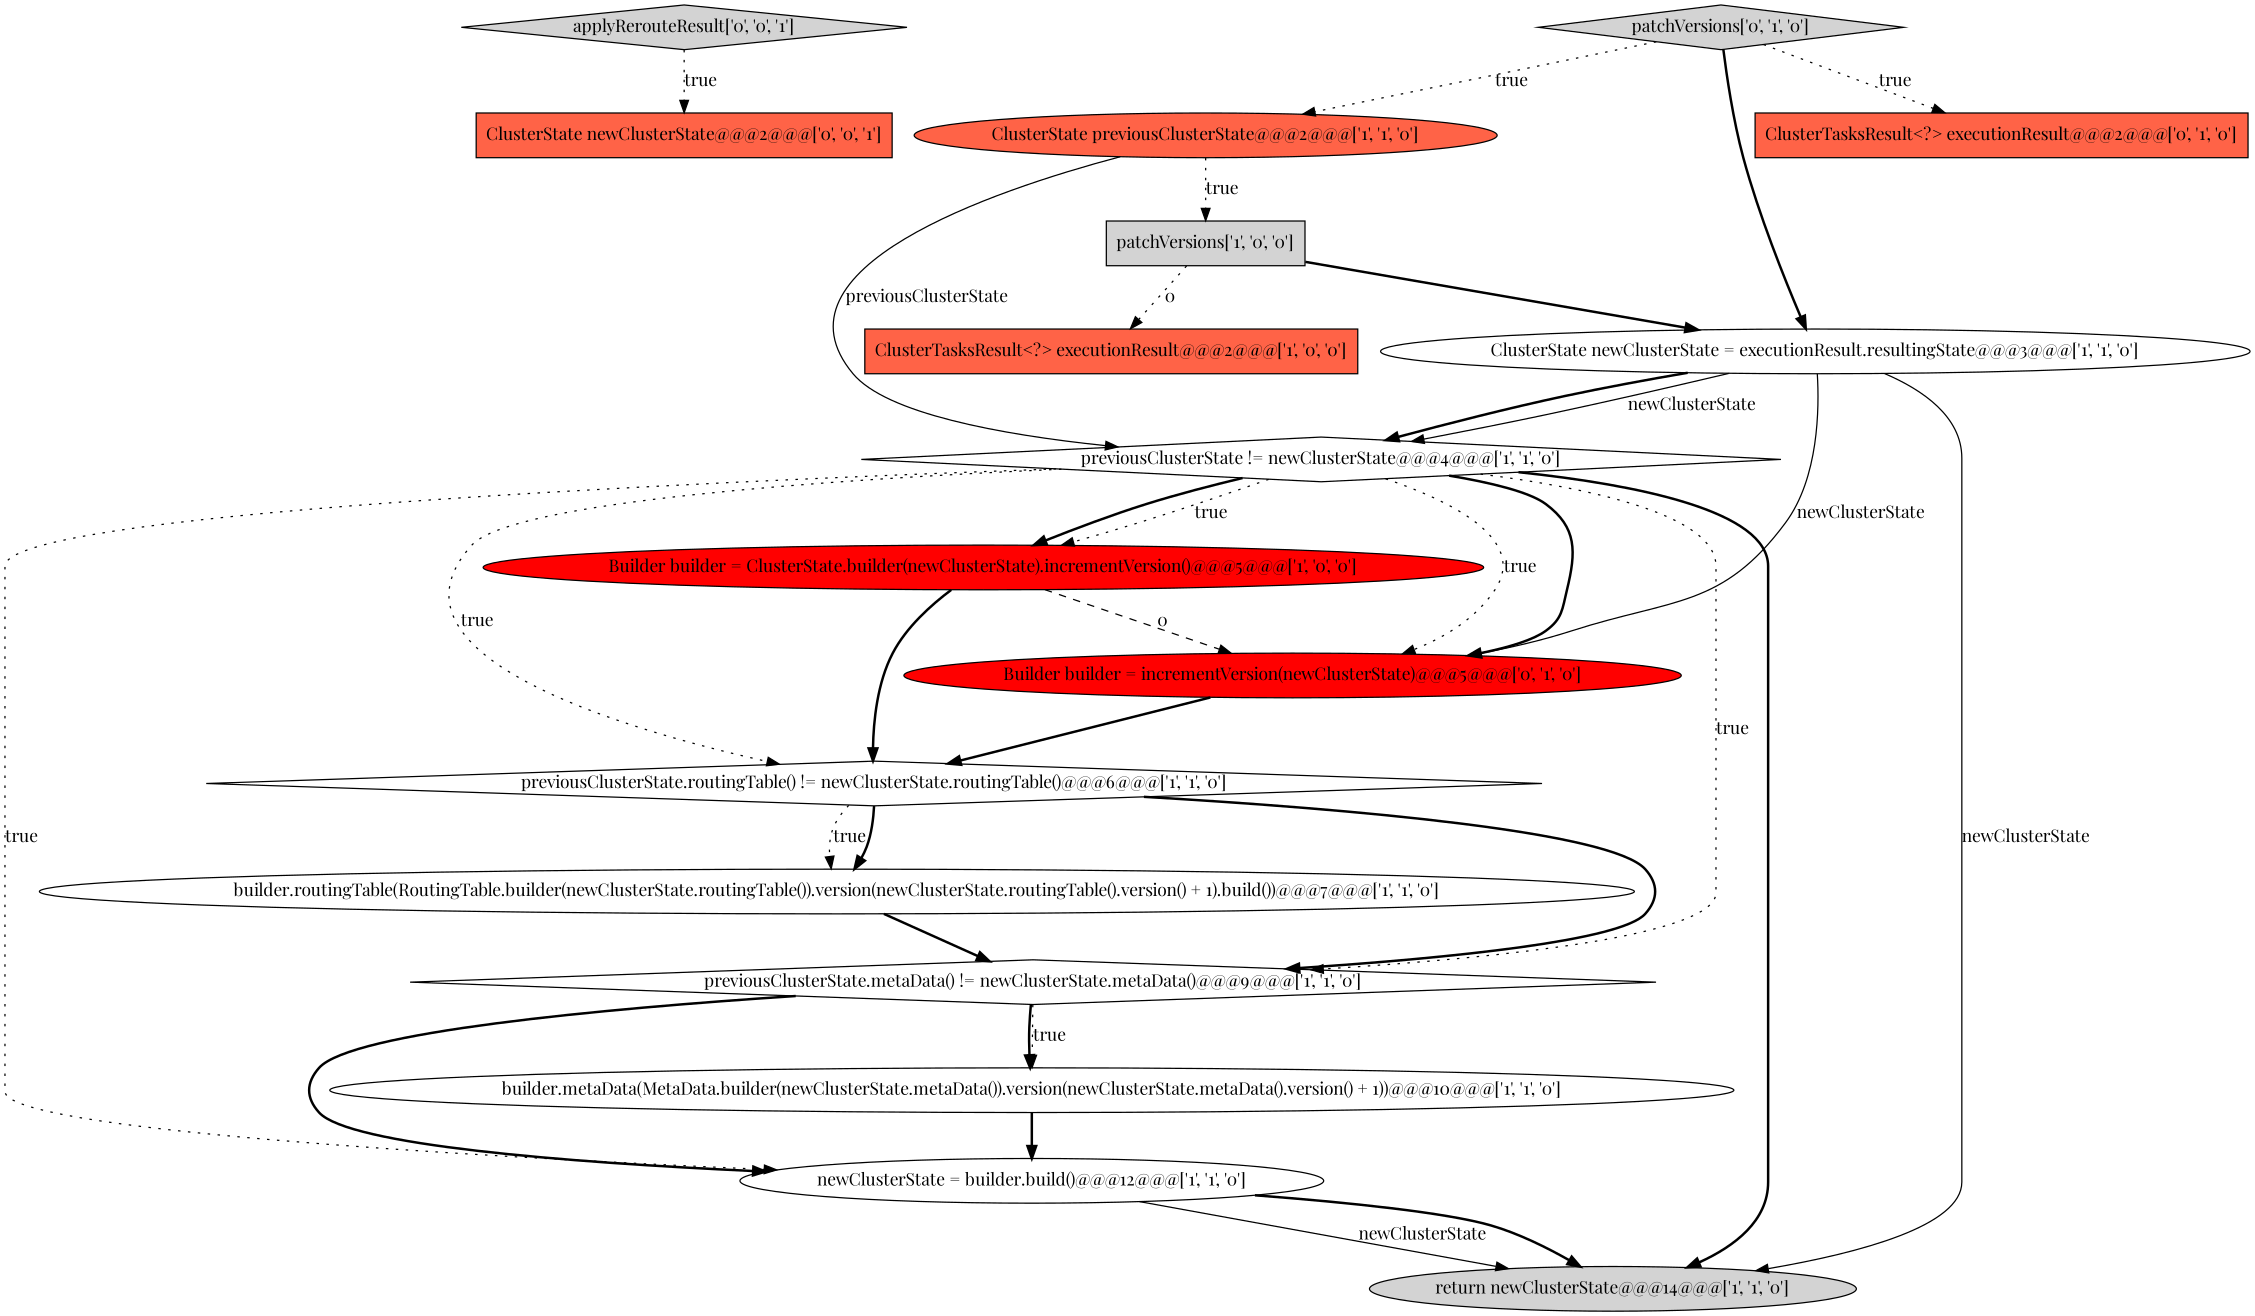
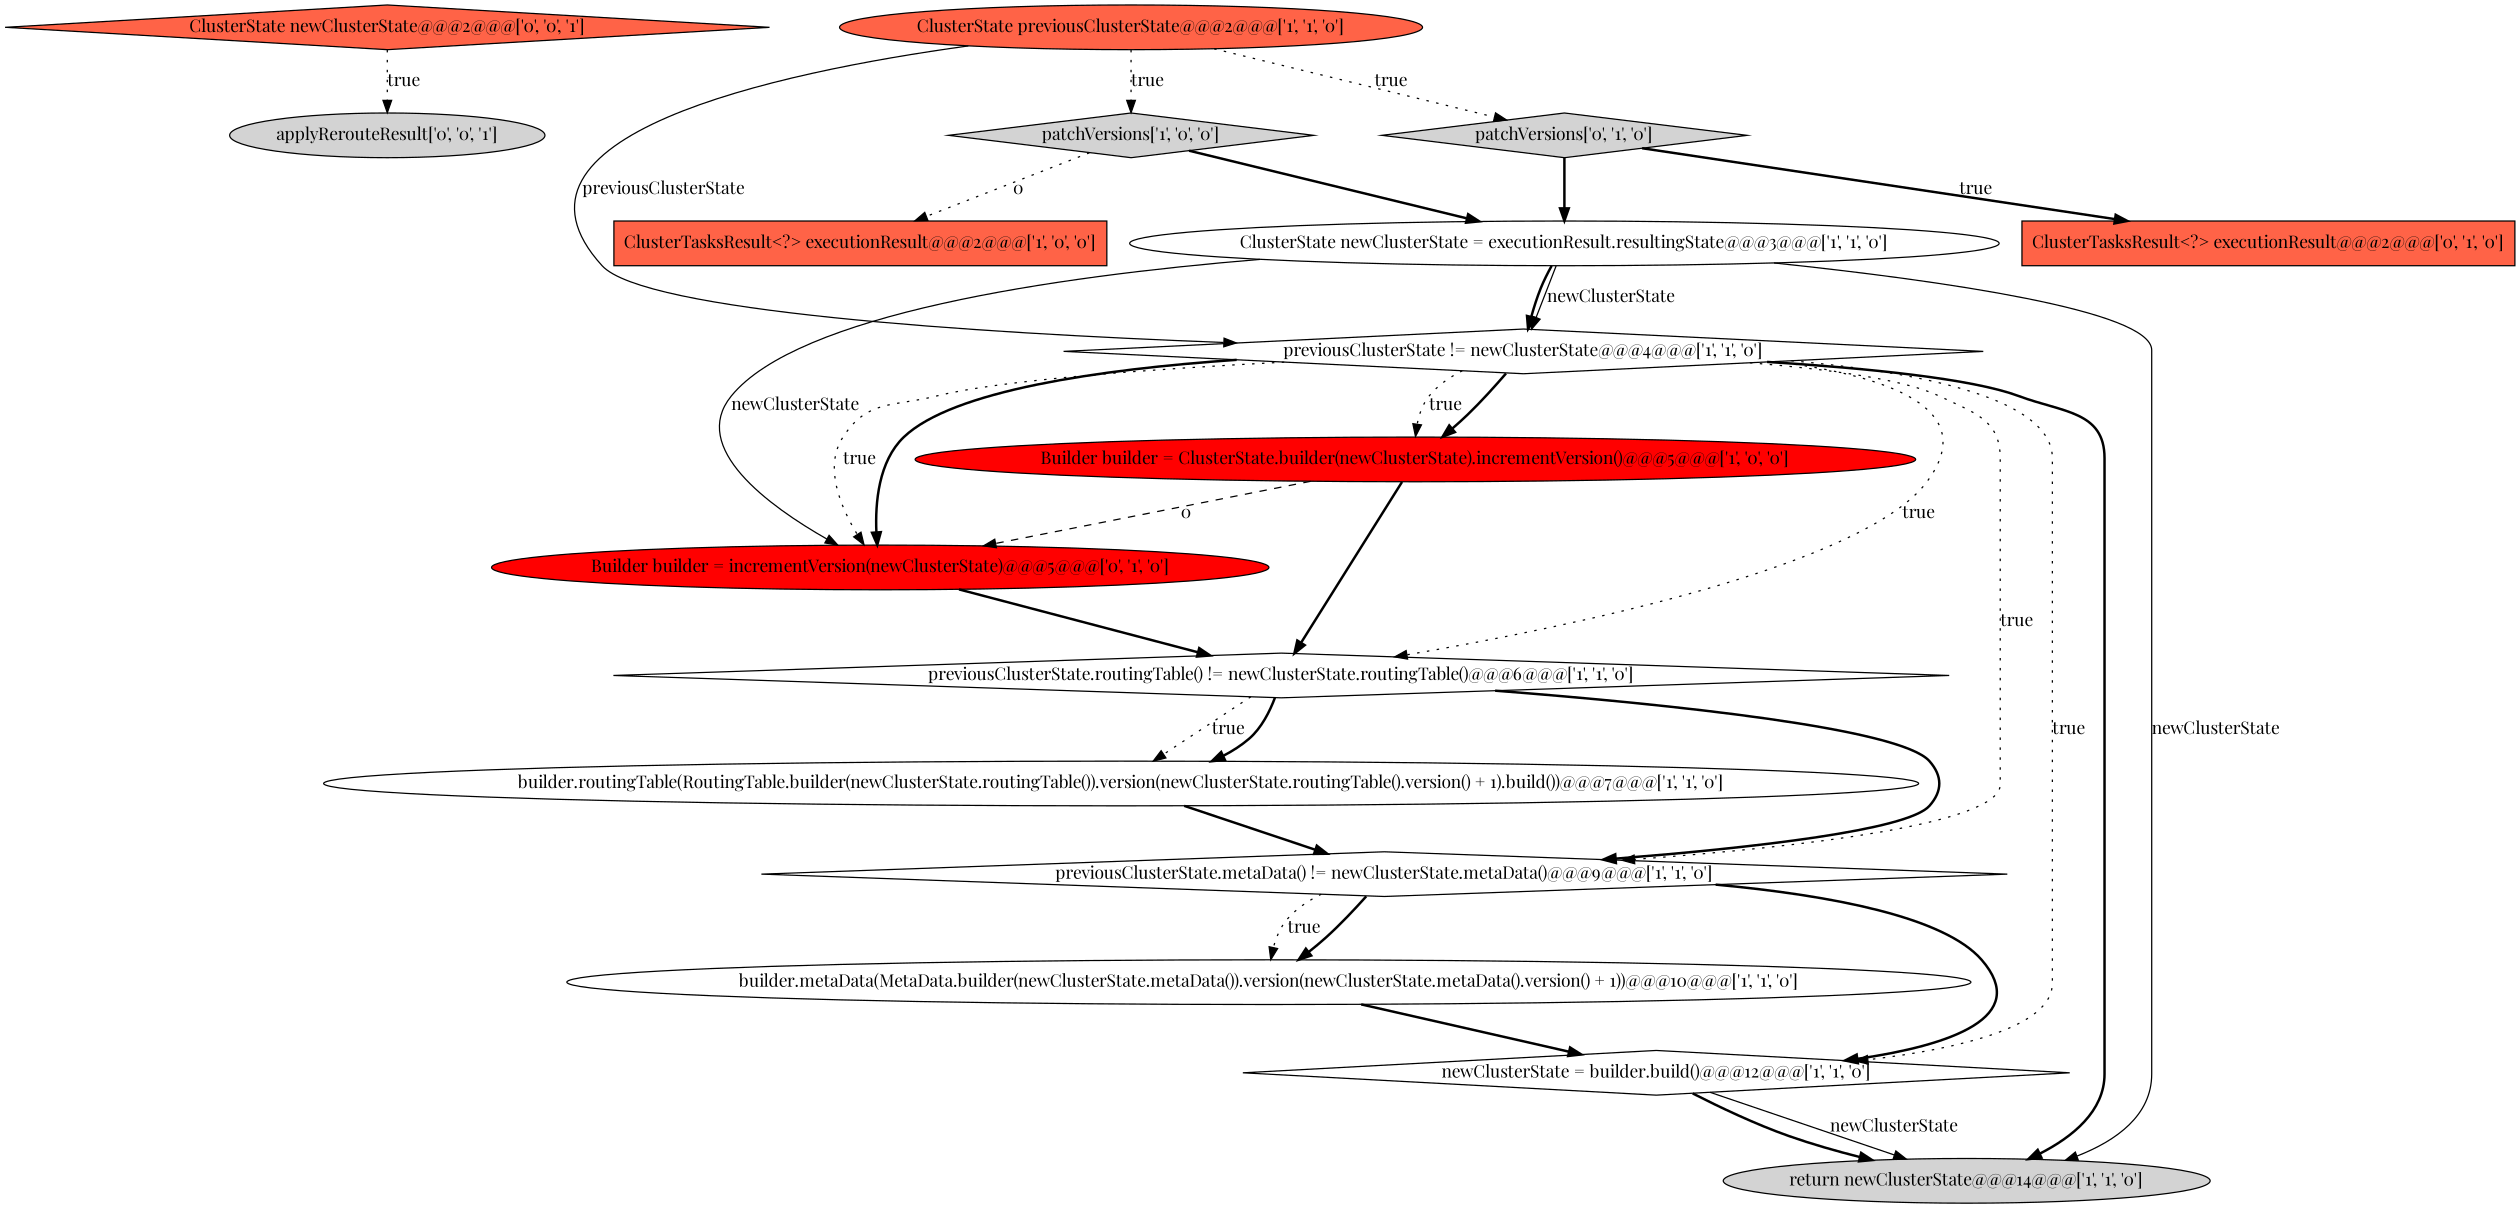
  digraph {
    fontname="Playfair Display"
    node [fillcolor=white fontname="Playfair Display" shape=ellipse style=filled]
    edge [fontname="Playfair Display" style=bold]
-   n1 [fillcolor=lightgray label="applyRerouteResult['0', '0', '1']" shape=diamond]
-   n2 [fillcolor=tomato label="ClusterState newClusterState@@@2@@@['0', '0', '1']" shape=box]
+   n1 [fillcolor=lightgray label="applyRerouteResult['0', '0', '1']"]
+   n2 [fillcolor=tomato label="ClusterState newClusterState@@@2@@@['0', '0', '1']" shape=diamond]
    n3 [label="ClusterState newClusterState = executionResult.resultingState@@@3@@@['1', '1', '0']"]
    n4 [fillcolor=lightgray label="return newClusterState@@@14@@@['1', '1', '0']"]
    n5 [label="previousClusterState != newClusterState@@@4@@@['1', '1', '0']" shape=diamond]
    n6 [fillcolor=red label="Builder builder = incrementVersion(newClusterState)@@@5@@@['0', '1', '0']"]
    n7 [label="previousClusterState.routingTable() != newClusterState.routingTable()@@@6@@@['1', '1', '0']" shape=diamond]
    n8 [label="previousClusterState.metaData() != newClusterState.metaData()@@@9@@@['1', '1', '0']" shape=diamond]
-   n9 [label="newClusterState = builder.build()@@@12@@@['1', '1', '0']"]
+   n9 [label="newClusterState = builder.build()@@@12@@@['1', '1', '0']" shape=diamond]
    n10 [fillcolor=red label="Builder builder = ClusterState.builder(newClusterState).incrementVersion()@@@5@@@['1', '0', '0']"]
    n11 [fillcolor=tomato label="ClusterTasksResult<?> executionResult@@@2@@@['1', '0', '0']" shape=box]
    n12 [label="builder.routingTable(RoutingTable.builder(newClusterState.routingTable()).version(newClusterState.routingTable().version() + 1).build())@@@7@@@['1', '1', '0']"]
    n13 [label="builder.metaData(MetaData.builder(newClusterState.metaData()).version(newClusterState.metaData().version() + 1))@@@10@@@['1', '1', '0']"]
-   n14 [fillcolor=lightgray label="patchVersions['1', '0', '0']" shape=box]
+   n14 [fillcolor=lightgray label="patchVersions['1', '0', '0']" shape=diamond]
    n15 [fillcolor=tomato label="ClusterState previousClusterState@@@2@@@['1', '1', '0']"]
    n16 [fillcolor=lightgray label="patchVersions['0', '1', '0']" shape=diamond]
    n17 [fillcolor=tomato label="ClusterTasksResult<?> executionResult@@@2@@@['0', '1', '0']" shape=box]
-   n1 -> n2 [label=true style=dotted]
+   n2 -> n1 [label=true style=dotted]
    n3 -> n4 [label=newClusterState style=solid]
    n3 -> n5
    n3 -> n5 [label=newClusterState style=solid]
    n3 -> n6 [label=newClusterState style=solid]
    n5 -> n4
    n5 -> n6
    n5 -> n6 [label=true style=dotted]
    n5 -> n7 [label=true style=dotted]
    n5 -> n8 [label=true style=dotted]
    n5 -> n9 [label=true style=dotted]
    n5 -> n10
    n5 -> n10 [label=true style=dotted]
    n6 -> n7
    n7 -> n8
    n7 -> n12 [label=true style=dotted]
    n7 -> n12
    n8 -> n9
    n8 -> n13
    n8 -> n13 [label=true style=dotted]
    n9 -> n4 [label=newClusterState style=solid]
    n9 -> n4
    n10 -> n6 [label=0 style=dashed]
    n10 -> n7
    n12 -> n8
    n13 -> n9
    n14 -> n3
    n14 -> n11 [label=0 style=dotted]
    n15 -> n5 [label=previousClusterState style=solid]
    n15 -> n14 [label=true style=dotted]
    n16 -> n3
-   n16 -> n15 [label=true style=dotted]
-   n16 -> n17 [label=true style=dotted]
+   n15 -> n16 [label=true style=dotted]
+   n16 -> n17 [label=true]
  }
